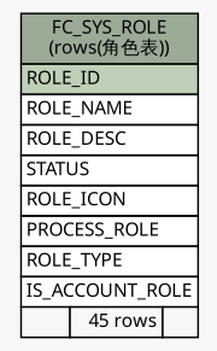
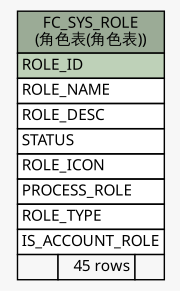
  digraph {
    bgcolor="#f7f7f7"
    fontname="Microsoft YaHei"
    fontsize=11
    nodesep=0.18
    rankdir=RL
    ranksep=0.46
-   n1 [fontname="Microsoft YaHei" fontsize=11 label=<     <TABLE BORDER="0" CELLBORDER="1" CELLSPACING="0" BGCOLOR="#ffffff">       <TR><TD COLSPAN="3" BGCOLOR="#9bab96" ALIGN="CENTER">FC_SYS_ROLE<br/>(rows(角色表))</TD></TR>       <TR><TD PORT="ROLE_ID" COLSPAN="3" BGCOLOR="#bed1b8" ALIGN="LEFT">ROLE_ID</TD></TR>       <TR><TD PORT="ROLE_NAME" COLSPAN="3" ALIGN="LEFT">ROLE_NAME</TD></TR>       <TR><TD PORT="ROLE_DESC" COLSPAN="3" ALIGN="LEFT">ROLE_DESC</TD></TR>       <TR><TD PORT="STATUS" COLSPAN="3" ALIGN="LEFT">STATUS</TD></TR>       <TR><TD PORT="ROLE_ICON" COLSPAN="3" ALIGN="LEFT">ROLE_ICON</TD></TR>       <TR><TD PORT="PROCESS_ROLE" COLSPAN="3" ALIGN="LEFT">PROCESS_ROLE</TD></TR>       <TR><TD PORT="ROLE_TYPE" COLSPAN="3" ALIGN="LEFT">ROLE_TYPE</TD></TR>       <TR><TD PORT="IS_ACCOUNT_ROLE" COLSPAN="3" ALIGN="LEFT">IS_ACCOUNT_ROLE</TD></TR>       <TR><TD ALIGN="LEFT" BGCOLOR="#f7f7f7">  </TD><TD ALIGN="RIGHT" BGCOLOR="#f7f7f7">45 rows</TD><TD ALIGN="RIGHT" BGCOLOR="#f7f7f7">  </TD></TR>     </TABLE>> shape=plaintext]
+   n1 [fontname="Microsoft YaHei" fontsize=11 label=<     <TABLE BORDER="0" CELLBORDER="1" CELLSPACING="0" BGCOLOR="#ffffff">       <TR><TD COLSPAN="3" BGCOLOR="#9bab96" ALIGN="CENTER">FC_SYS_ROLE<br/>(角色表(角色表))</TD></TR>       <TR><TD PORT="ROLE_ID" COLSPAN="3" BGCOLOR="#bed1b8" ALIGN="LEFT">ROLE_ID</TD></TR>       <TR><TD PORT="ROLE_NAME" COLSPAN="3" ALIGN="LEFT">ROLE_NAME</TD></TR>       <TR><TD PORT="ROLE_DESC" COLSPAN="3" ALIGN="LEFT">ROLE_DESC</TD></TR>       <TR><TD PORT="STATUS" COLSPAN="3" ALIGN="LEFT">STATUS</TD></TR>       <TR><TD PORT="ROLE_ICON" COLSPAN="3" ALIGN="LEFT">ROLE_ICON</TD></TR>       <TR><TD PORT="PROCESS_ROLE" COLSPAN="3" ALIGN="LEFT">PROCESS_ROLE</TD></TR>       <TR><TD PORT="ROLE_TYPE" COLSPAN="3" ALIGN="LEFT">ROLE_TYPE</TD></TR>       <TR><TD PORT="IS_ACCOUNT_ROLE" COLSPAN="3" ALIGN="LEFT">IS_ACCOUNT_ROLE</TD></TR>       <TR><TD ALIGN="LEFT" BGCOLOR="#f7f7f7">  </TD><TD ALIGN="RIGHT" BGCOLOR="#f7f7f7">45 rows</TD><TD ALIGN="RIGHT" BGCOLOR="#f7f7f7">  </TD></TR>     </TABLE>> shape=plaintext]
  }
